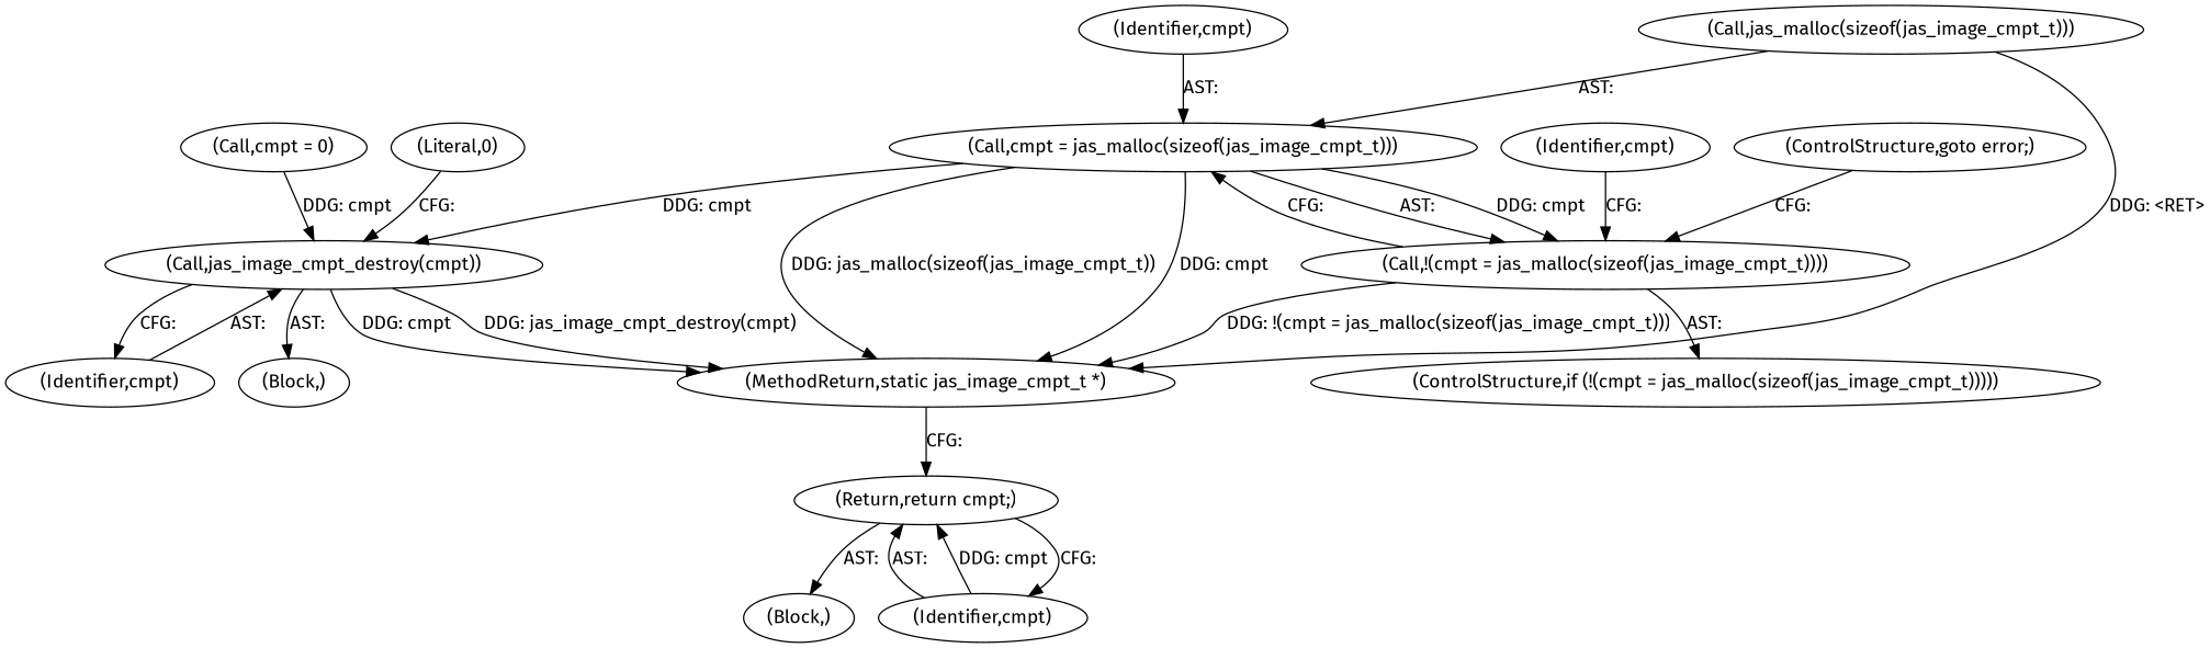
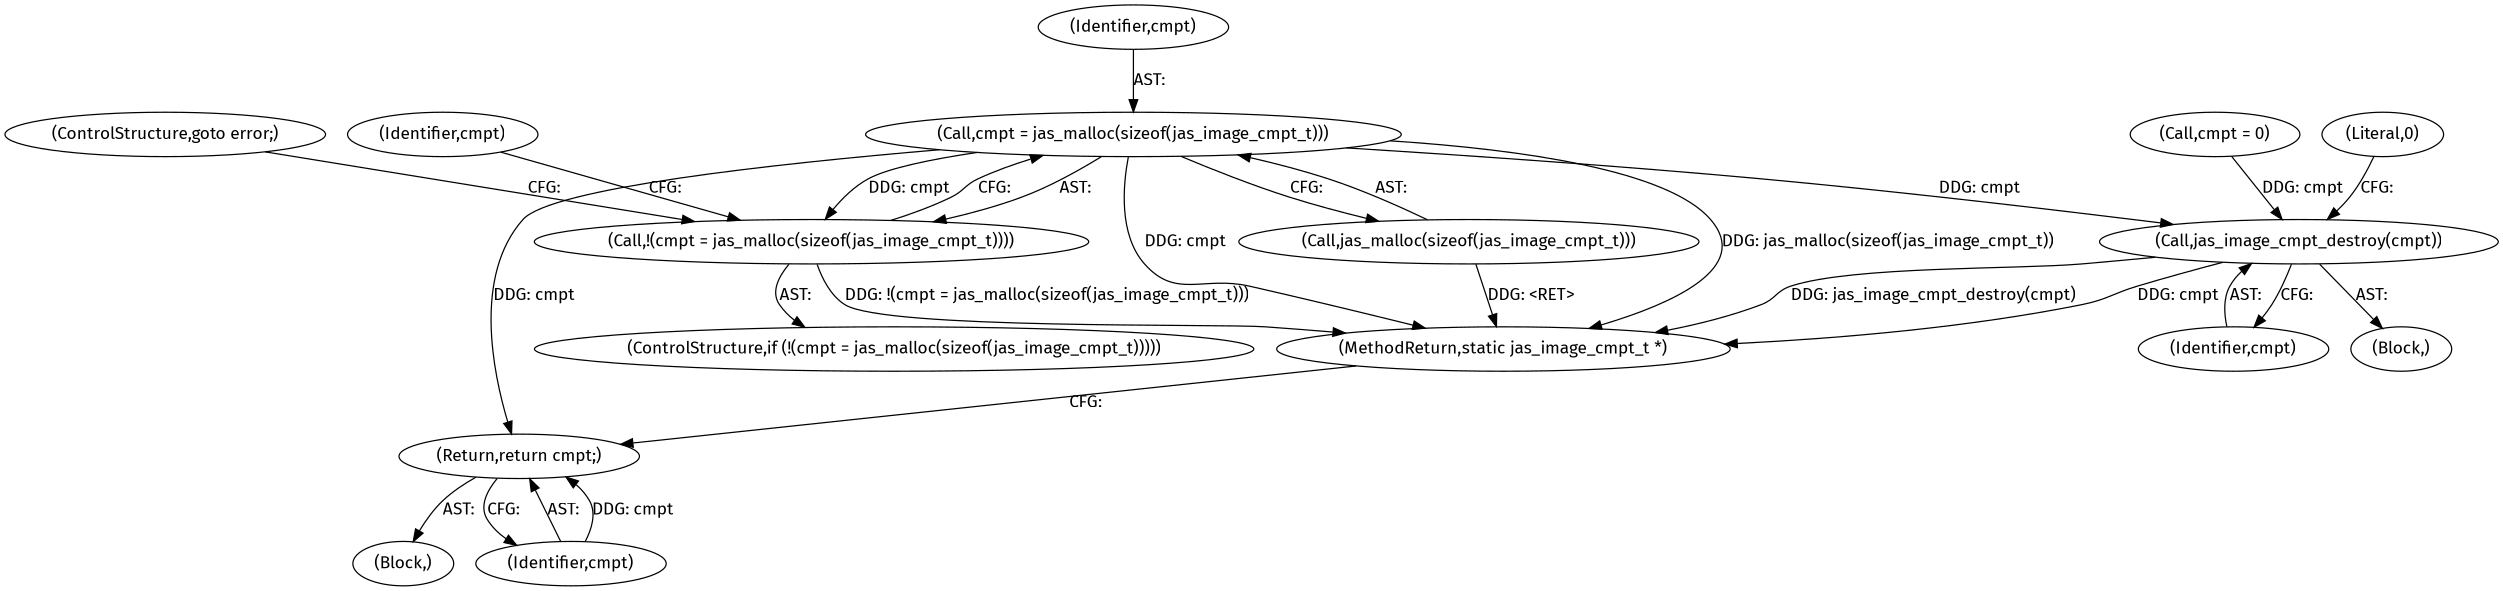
  digraph {
    fontname="Fira Sans"
    node [fontname="Fira Sans"]
    edge [fontname="Fira Sans"]
    n1 [label="(Call,cmpt = jas_malloc(sizeof(jas_image_cmpt_t)))"]
    n2 [label="(Call,!(cmpt = jas_malloc(sizeof(jas_image_cmpt_t))))"]
    n3 [label="(Return,return cmpt;)"]
    n4 [label="(Call,jas_image_cmpt_destroy(cmpt))"]
    n5 [label="(MethodReturn,static jas_image_cmpt_t *)"]
    n6 [label="(Call,jas_malloc(sizeof(jas_image_cmpt_t)))"]
    n7 [label="(ControlStructure,if (!(cmpt = jas_malloc(sizeof(jas_image_cmpt_t)))))"]
    n8 [label="(Block,)"]
    n9 [label="(Identifier,cmpt)"]
    n10 [label="(Identifier,cmpt)"]
    n11 [label="(Block,)"]
    n12 [label="(ControlStructure,goto error;)"]
    n13 [label="(Identifier,cmpt)"]
    n14 [label="(Call,cmpt = 0)"]
    n15 [label="(Identifier,cmpt)"]
    n16 [label="(Literal,0)"]
    n1 -> n2 [label="AST: "]
    n1 -> n2 [label="DDG: cmpt"]
+   n1 -> n3 [label="DDG: cmpt"]
    n1 -> n4 [label="DDG: cmpt"]
    n1 -> n5 [label="DDG: jas_malloc(sizeof(jas_image_cmpt_t))"]
    n1 -> n5 [label="DDG: cmpt"]
+   n1 -> n6 [label="CFG: "]
    n2 -> n1 [label="CFG: "]
    n2 -> n5 [label="DDG: !(cmpt = jas_malloc(sizeof(jas_image_cmpt_t)))"]
    n2 -> n7 [label="AST: "]
    n3 -> n8 [label="AST: "]
    n3 -> n9 [label="CFG: "]
    n4 -> n5 [label="DDG: cmpt"]
    n4 -> n5 [label="DDG: jas_image_cmpt_destroy(cmpt)"]
    n4 -> n10 [label="CFG: "]
    n4 -> n11 [label="AST: "]
    n5 -> n3 [label="CFG: "]
    n6 -> n1 [label="AST: "]
    n6 -> n5 [label="DDG: <RET>"]
    n9 -> n3 [label="AST: "]
    n9 -> n3 [label="DDG: cmpt"]
    n10 -> n4 [label="AST: "]
    n12 -> n2 [label="CFG: "]
    n13 -> n1 [label="AST: "]
    n14 -> n4 [label="DDG: cmpt"]
    n15 -> n2 [label="CFG: "]
    n16 -> n4 [label="CFG: "]
  }
